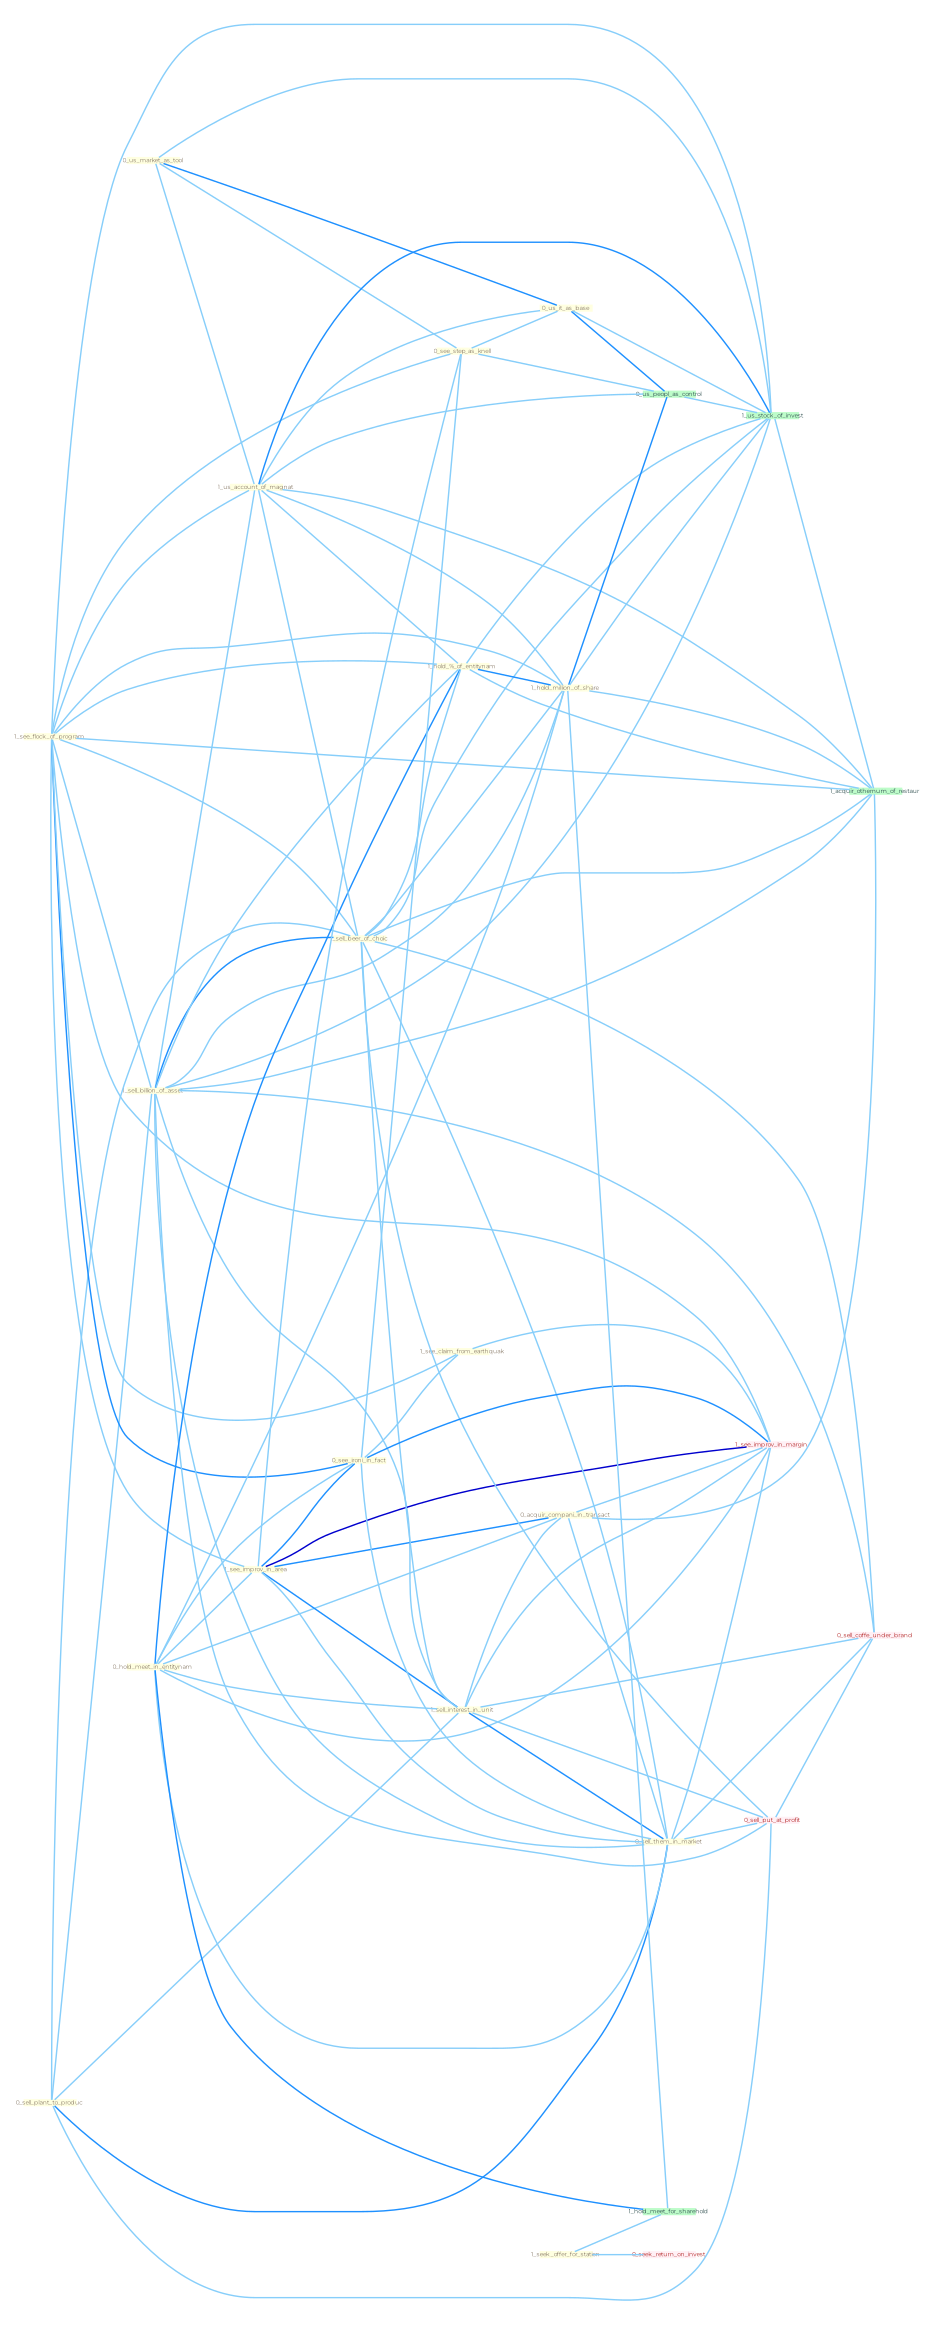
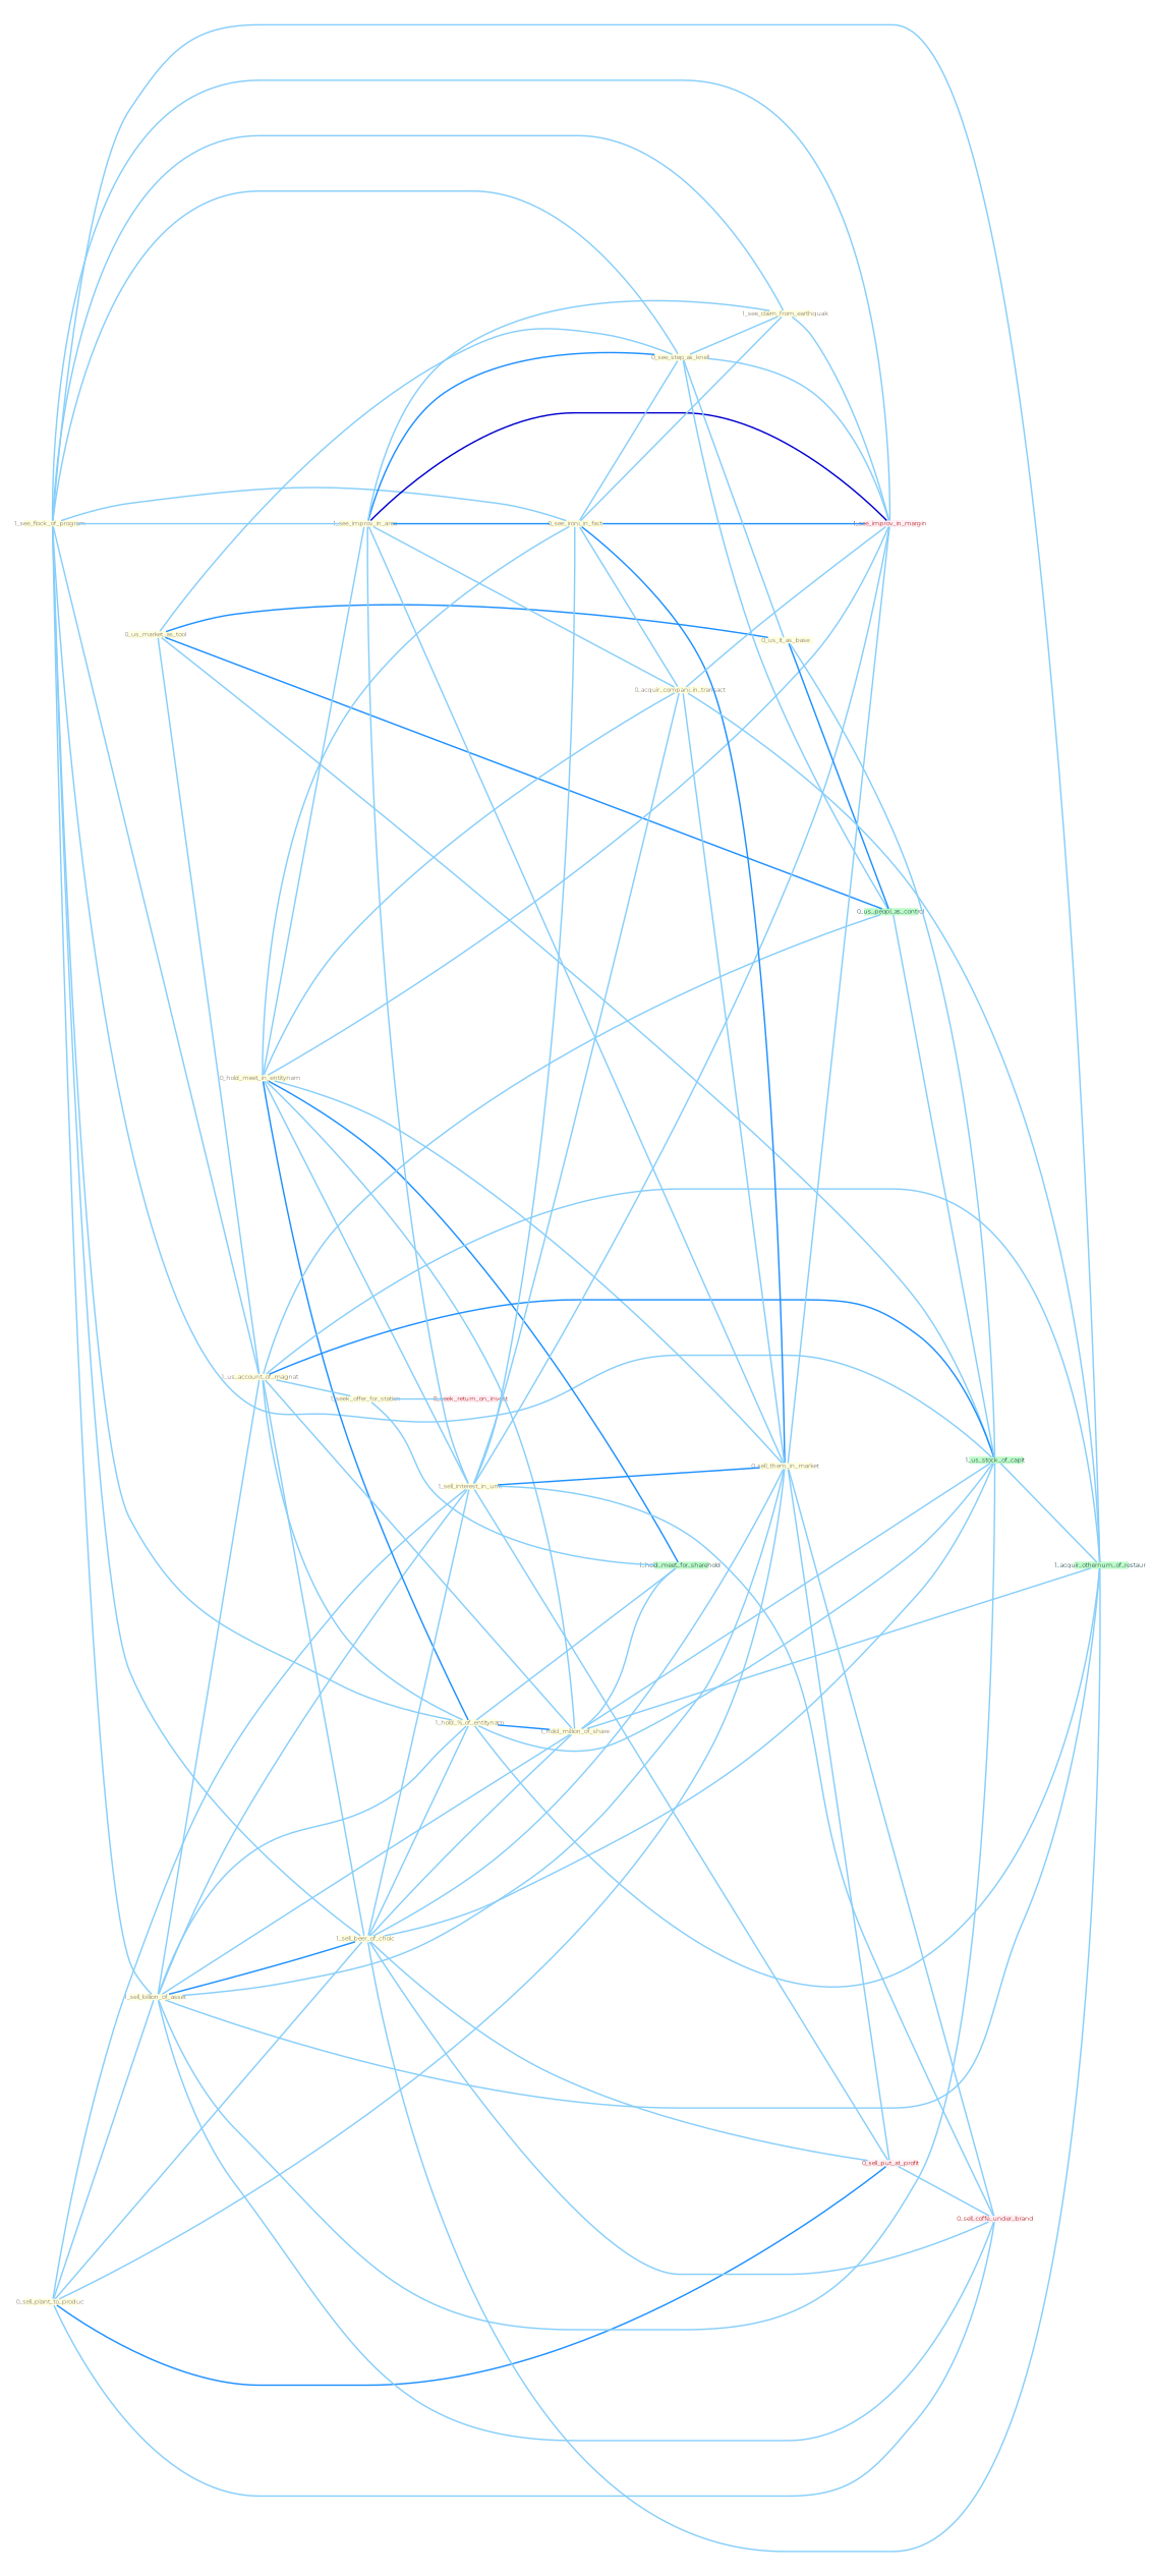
  graph {
    fontname=Montserrat
    rankdir=LR
    node [color="#ffffe0" fixedsize=true fontcolor="#8b7d6b" fontname=Montserrat fontsize=4 shape=polygon style=filled]
    edge [color="#87cefa" fontname=Montserrat w=1]
    "0_us_market_as_tool " [height=.06 width=.5]
    "0_sell_plant_to_produc " [height=.06 width=.5]
    "1_seek_offer_for_station " [height=.06 width=.5]
    "1_see_flock_of_program " [height=.06 width=.5]
    "1_sell_billion_of_asset " [height=.06 width=.5]
    "0_hold_meet_in_entitynam " [height=.06 width=.5]
    "1_us_account_of_magnat " [height=.06 width=.5]
    "1_see_improv_in_area " [height=.06 width=.5]
    "1_sell_beer_of_choic " [height=.06 width=.5]
    "1_sell_interest_in_unit " [height=.06 width=.5]
    "0_see_ironi_in_fact " [height=.06 width=.5]
    "0_see_step_as_knell " [height=.06 width=.5]
    "1_hold_%_of_entitynam " [height=.06 width=.5]
    "0_us_it_as_base " [height=.06 width=.5]
    "0_acquir_compani_in_transact " [height=.06 width=.5]
    "1_see_claim_from_earthquak " [height=.06 width=.5]
    "1_hold_million_of_share " [height=.06 width=.5]
    "0_sell_them_in_market " [height=.06 width=.5]
    "0_sell_put_at_profit " [color="#fff0f5" fontcolor="#b22222" height=.06 width=.5]
    "0_seek_return_on_invest " [color="#fff0f5" fontcolor="#b22222" height=.06 width=.5]
    "1_see_improv_in_margin " [color="#fff0f5" fontcolor="#b22222" height=.06 width=.5]
    "0_sell_coffe_under_brand " [color="#fff0f5" fontcolor="#b22222" height=.06 width=.5]
    "0_us_peopl_as_control " [color="#BDFCC9" fontcolor="#2f4f4f" height=.06 width=.5]
-   "1_us_stock_of_capit " [color="#BDFCC9" fontcolor="#2f4f4f" height=.06 width=.5 label="1_us_stock_of_invest"]
+   "1_us_stock_of_capit " [color="#BDFCC9" fontcolor="#2f4f4f" height=.06 width=.5]
    "1_hold_meet_for_sharehold " [color="#BDFCC9" fontcolor="#2f4f4f" height=.06 width=.5]
    "1_acquir_othernum_of_restaur " [color="#BDFCC9" fontcolor="#2f4f4f" height=.06 width=.5]
    subgraph sub_1 {
      "0_us_market_as_tool "
      "0_sell_plant_to_produc "
      "1_seek_offer_for_station "
      "1_see_flock_of_program "
      "1_sell_billion_of_asset "
      "0_hold_meet_in_entitynam "
      "1_us_account_of_magnat "
      "1_see_improv_in_area "
      "1_sell_beer_of_choic "
      "1_sell_interest_in_unit "
      "0_see_ironi_in_fact "
      "0_see_step_as_knell "
      "1_hold_%_of_entitynam "
      "0_us_it_as_base "
      "0_acquir_compani_in_transact "
      "1_see_claim_from_earthquak "
      "1_hold_million_of_share "
      "0_sell_them_in_market "
    }
    subgraph sub_2 {
      "0_sell_put_at_profit "
      "0_seek_return_on_invest "
      "1_see_improv_in_margin "
      "0_sell_coffe_under_brand "
    }
    "0_us_market_as_tool " -- "1_us_account_of_magnat "
    "0_us_market_as_tool " -- "0_see_step_as_knell "
    "0_us_market_as_tool " -- "0_us_it_as_base " [color="#1e90ff" w=2]
-   "1_hold_million_of_share " -- "0_us_peopl_as_control " [color="#1e90ff" w=2]
+   "0_us_market_as_tool " -- "0_us_peopl_as_control " [color="#1e90ff" w=2]
    "0_us_market_as_tool " -- "1_us_stock_of_capit "
    "0_sell_plant_to_produc " -- "1_sell_billion_of_asset "
    "0_sell_plant_to_produc " -- "1_sell_beer_of_choic "
    "0_sell_plant_to_produc " -- "1_sell_interest_in_unit "
-   "0_sell_plant_to_produc " -- "0_sell_them_in_market " [color="#1e90ff"]
-   "0_sell_plant_to_produc " -- "0_sell_put_at_profit "
+   "0_sell_plant_to_produc " -- "0_sell_them_in_market "
+   "0_sell_plant_to_produc " -- "0_sell_put_at_profit " [color="#1e90ff"]
+   "0_sell_plant_to_produc " -- "0_sell_coffe_under_brand "
    "1_seek_offer_for_station " -- "0_seek_return_on_invest "
    "1_seek_offer_for_station " -- "1_hold_meet_for_sharehold "
    "1_see_flock_of_program " -- "1_sell_billion_of_asset "
    "1_see_flock_of_program " -- "1_us_account_of_magnat "
    "1_see_flock_of_program " -- "1_see_improv_in_area "
    "1_see_flock_of_program " -- "1_sell_beer_of_choic "
-   "1_see_flock_of_program " -- "0_see_ironi_in_fact " [color="#1e90ff"]
+   "1_see_flock_of_program " -- "0_see_ironi_in_fact "
    "1_see_flock_of_program " -- "0_see_step_as_knell "
    "1_see_flock_of_program " -- "1_hold_%_of_entitynam "
    "1_see_flock_of_program " -- "1_see_claim_from_earthquak "
-   "1_see_flock_of_program " -- "1_hold_million_of_share "
    "1_see_flock_of_program " -- "1_see_improv_in_margin "
    "1_see_flock_of_program " -- "1_us_stock_of_capit "
    "1_see_flock_of_program " -- "1_acquir_othernum_of_restaur "
    "1_sell_billion_of_asset " -- "1_us_account_of_magnat "
    "1_sell_billion_of_asset " -- "1_sell_beer_of_choic " [color="#1e90ff" w=2]
    "1_sell_billion_of_asset " -- "1_sell_interest_in_unit "
    "1_sell_billion_of_asset " -- "1_hold_%_of_entitynam "
    "1_sell_billion_of_asset " -- "1_hold_million_of_share "
    "1_sell_billion_of_asset " -- "0_sell_them_in_market "
-   "1_sell_billion_of_asset " -- "0_sell_put_at_profit "
    "1_sell_billion_of_asset " -- "0_sell_coffe_under_brand "
    "1_sell_billion_of_asset " -- "1_us_stock_of_capit "
    "1_sell_billion_of_asset " -- "1_acquir_othernum_of_restaur "
    "0_hold_meet_in_entitynam " -- "1_see_improv_in_area "
    "0_hold_meet_in_entitynam " -- "1_sell_interest_in_unit "
    "0_hold_meet_in_entitynam " -- "0_see_ironi_in_fact "
    "0_hold_meet_in_entitynam " -- "1_hold_%_of_entitynam " [color="#1e90ff" w=2]
    "0_hold_meet_in_entitynam " -- "0_acquir_compani_in_transact "
    "0_hold_meet_in_entitynam " -- "1_hold_million_of_share "
    "0_hold_meet_in_entitynam " -- "0_sell_them_in_market "
    "0_hold_meet_in_entitynam " -- "1_see_improv_in_margin "
    "0_hold_meet_in_entitynam " -- "1_hold_meet_for_sharehold " [color="#1e90ff" w=2]
    "1_us_account_of_magnat " -- "1_sell_beer_of_choic "
    "1_us_account_of_magnat " -- "1_hold_%_of_entitynam "
-   "1_us_account_of_magnat " -- "0_us_it_as_base "
+   "1_us_account_of_magnat " -- "1_seek_offer_for_station "
    "1_us_account_of_magnat " -- "1_hold_million_of_share "
    "1_us_account_of_magnat " -- "0_us_peopl_as_control "
    "1_us_account_of_magnat " -- "1_us_stock_of_capit " [color="#1e90ff" w=2]
    "1_us_account_of_magnat " -- "1_acquir_othernum_of_restaur "
-   "1_see_improv_in_area " -- "1_sell_interest_in_unit " [color="#1e90ff"]
+   "1_see_improv_in_area " -- "1_sell_interest_in_unit "
    "1_see_improv_in_area " -- "0_see_ironi_in_fact " [color="#1e90ff" w=2]
-   "1_see_improv_in_area " -- "0_see_step_as_knell "
-   "1_see_improv_in_area " -- "0_acquir_compani_in_transact " [color="#1e90ff"]
+   "1_see_improv_in_area " -- "0_see_step_as_knell " [color="#1e90ff"]
+   "1_see_improv_in_area " -- "0_acquir_compani_in_transact "
+   "1_see_improv_in_area " -- "1_see_claim_from_earthquak "
    "1_see_improv_in_area " -- "0_sell_them_in_market "
    "1_see_improv_in_area " -- "1_see_improv_in_margin " [color="#0000cd" w=3]
    "1_sell_beer_of_choic " -- "1_sell_interest_in_unit "
    "1_sell_beer_of_choic " -- "1_hold_%_of_entitynam "
    "1_sell_beer_of_choic " -- "1_hold_million_of_share "
    "1_sell_beer_of_choic " -- "0_sell_them_in_market "
    "1_sell_beer_of_choic " -- "0_sell_put_at_profit "
    "1_sell_beer_of_choic " -- "0_sell_coffe_under_brand "
    "1_sell_beer_of_choic " -- "1_us_stock_of_capit "
    "1_sell_beer_of_choic " -- "1_acquir_othernum_of_restaur "
+   "1_sell_interest_in_unit " -- "0_see_ironi_in_fact "
    "1_sell_interest_in_unit " -- "0_acquir_compani_in_transact "
    "1_sell_interest_in_unit " -- "0_sell_them_in_market " [color="#1e90ff" w=2]
    "1_sell_interest_in_unit " -- "0_sell_put_at_profit "
    "1_sell_interest_in_unit " -- "1_see_improv_in_margin "
    "1_sell_interest_in_unit " -- "0_sell_coffe_under_brand "
    "0_see_ironi_in_fact " -- "0_see_step_as_knell "
+   "0_see_ironi_in_fact " -- "0_acquir_compani_in_transact "
    "0_see_ironi_in_fact " -- "1_see_claim_from_earthquak "
-   "0_see_ironi_in_fact " -- "0_sell_them_in_market "
+   "0_see_ironi_in_fact " -- "0_sell_them_in_market " [color="#1e90ff"]
    "0_see_ironi_in_fact " -- "1_see_improv_in_margin " [color="#1e90ff" w=2]
    "0_see_step_as_knell " -- "0_us_it_as_base "
+   "0_see_step_as_knell " -- "1_see_claim_from_earthquak "
+   "0_see_step_as_knell " -- "1_see_improv_in_margin "
    "0_see_step_as_knell " -- "0_us_peopl_as_control "
    "1_hold_%_of_entitynam " -- "1_hold_million_of_share " [color="#1e90ff" w=2]
    "1_hold_%_of_entitynam " -- "1_us_stock_of_capit "
+   "1_hold_%_of_entitynam " -- "1_hold_meet_for_sharehold "
    "1_hold_%_of_entitynam " -- "1_acquir_othernum_of_restaur "
    "0_us_it_as_base " -- "0_us_peopl_as_control " [color="#1e90ff" w=2]
    "0_us_it_as_base " -- "1_us_stock_of_capit "
    "0_acquir_compani_in_transact " -- "0_sell_them_in_market "
    "0_acquir_compani_in_transact " -- "1_see_improv_in_margin "
    "0_acquir_compani_in_transact " -- "1_acquir_othernum_of_restaur "
    "1_see_claim_from_earthquak " -- "1_see_improv_in_margin "
    "1_hold_million_of_share " -- "1_us_stock_of_capit "
    "1_hold_million_of_share " -- "1_hold_meet_for_sharehold "
    "1_hold_million_of_share " -- "1_acquir_othernum_of_restaur "
    "0_sell_them_in_market " -- "0_sell_put_at_profit "
    "0_sell_them_in_market " -- "1_see_improv_in_margin "
    "0_sell_them_in_market " -- "0_sell_coffe_under_brand "
    "0_sell_put_at_profit " -- "0_sell_coffe_under_brand "
    "0_us_peopl_as_control " -- "1_us_stock_of_capit "
    "1_us_stock_of_capit " -- "1_acquir_othernum_of_restaur "
  }
